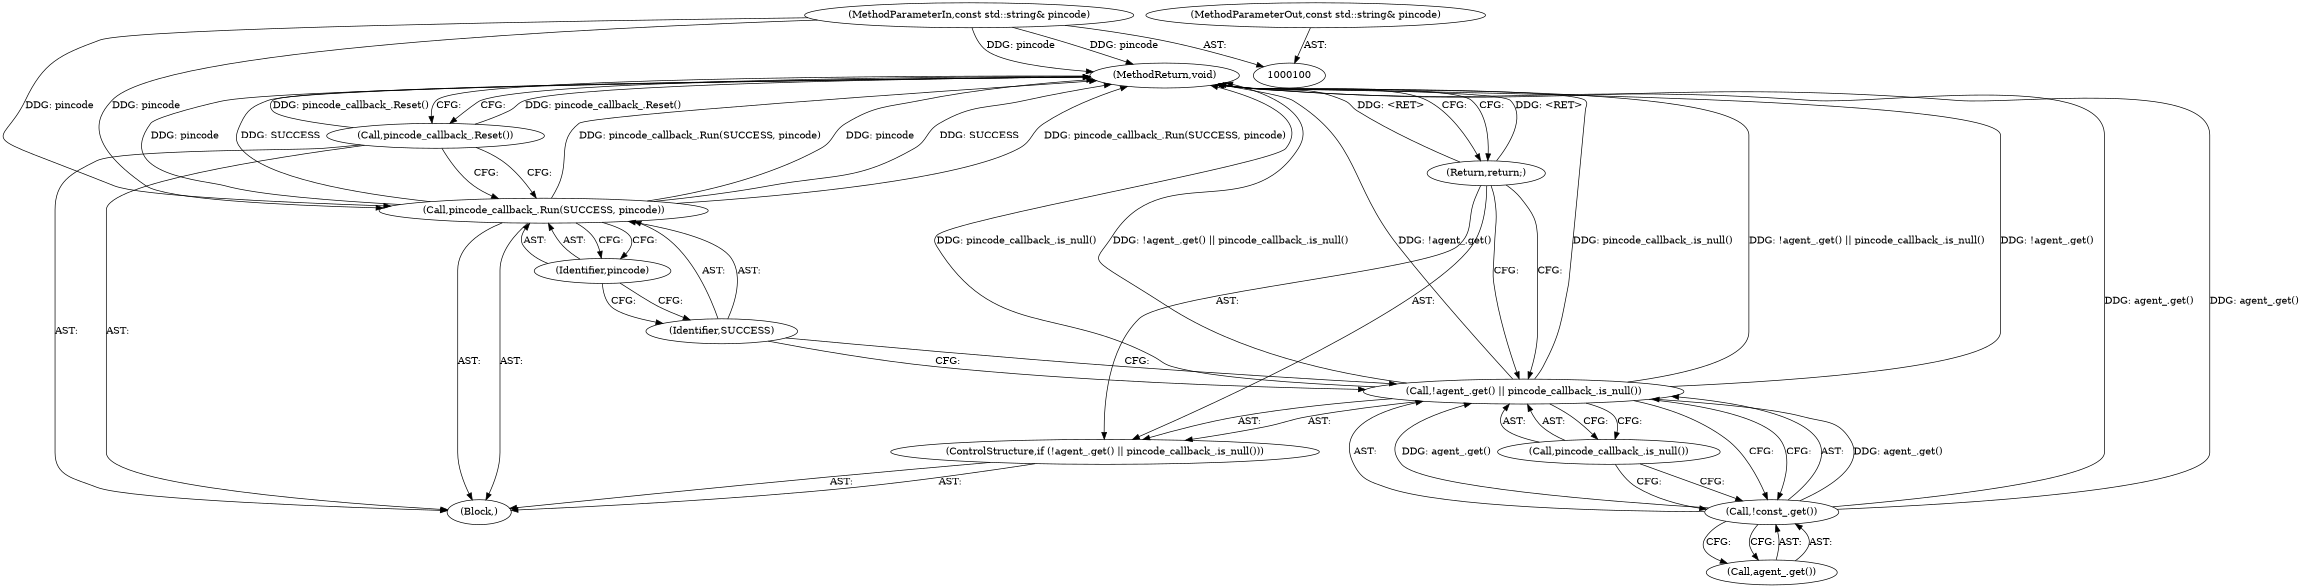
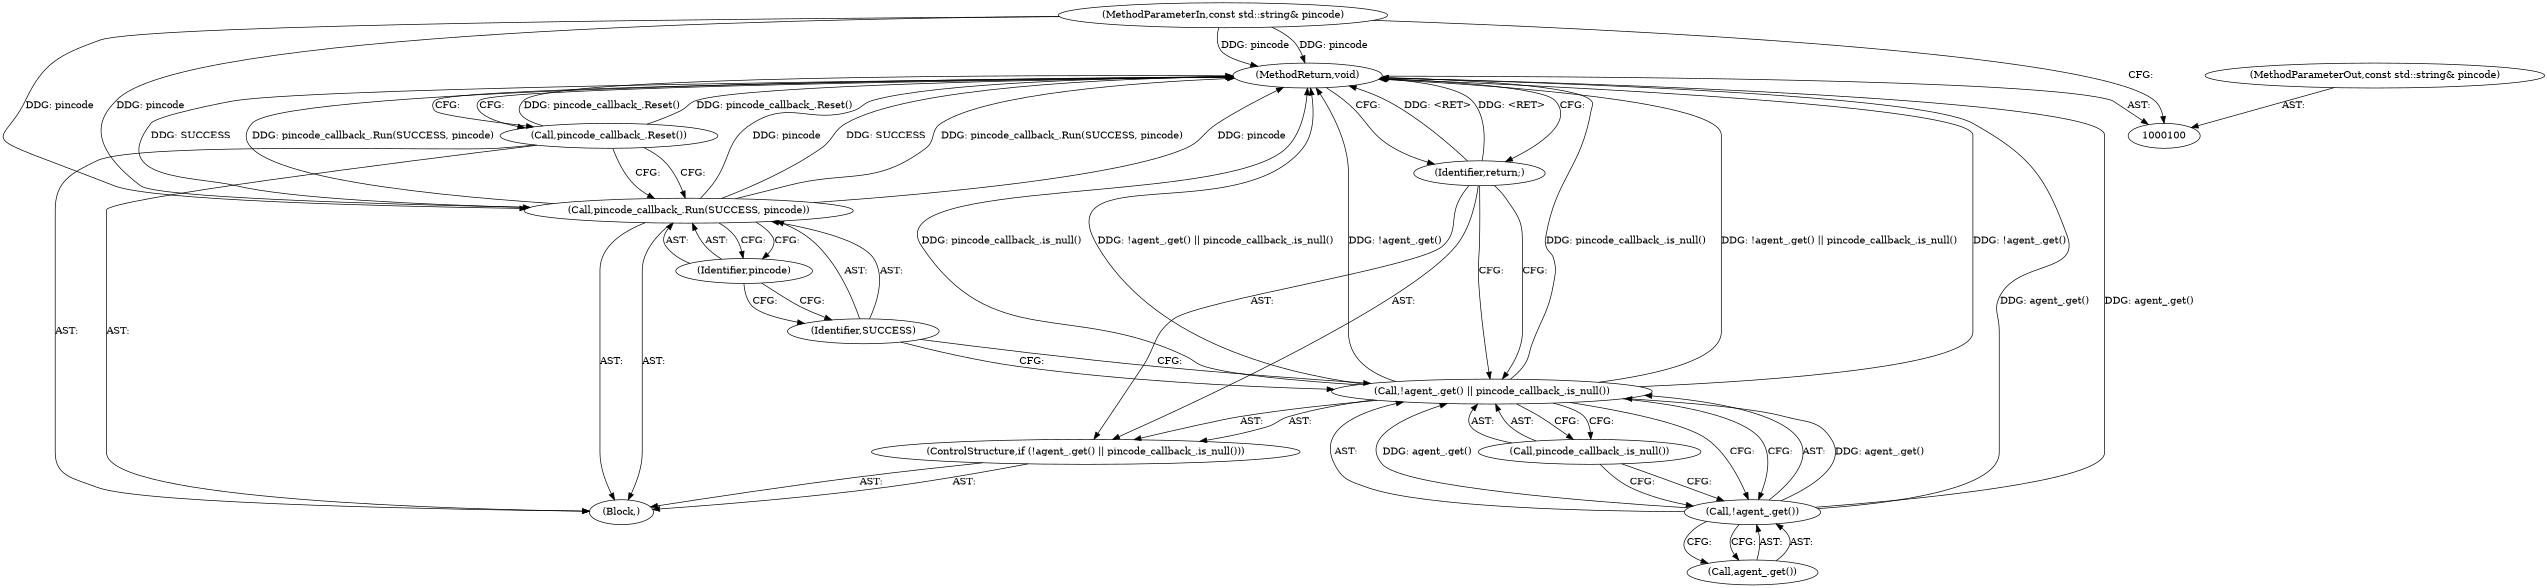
  digraph {
    n1 [label="(MethodReturn,void)"]
-   n2 [label="(Return,return;)"]
+   n2 [label="(Identifier,return;)"]
    n3 [label="(Call,pincode_callback_.Reset())"]
    1000100
    n5 [label="(ControlStructure,if (!agent_.get() || pincode_callback_.is_null()))"]
    n6 [label="(Call,!agent_.get() || pincode_callback_.is_null())"]
    n7 [label="(Call,pincode_callback_.Run(SUCCESS, pincode))"]
    n8 [label="(Block,)"]
    n9 [label="(MethodParameterIn,const std::string& pincode)"]
    n10 [label="(Identifier,pincode)"]
    n11 [label="(MethodParameterOut,const std::string& pincode)"]
    n12 [label="(Call,pincode_callback_.is_null())"]
-   n13 [label="(Call,!const_.get())"]
+   n13 [label="(Call,!agent_.get())"]
    n14 [label="(Call,agent_.get())"]
    n15 [label="(Identifier,SUCCESS)"]
    n1 -> n2 [label="CFG: "]
    n1 -> n2 [label="CFG: "]
    n1 -> n3 [label="CFG: "]
    n1 -> n3 [label="CFG: "]
+   n1 -> 1000100 [label="AST: "]
    n2 -> n1 [label="DDG: <RET>"]
    n2 -> n1 [label="DDG: <RET>"]
    n2 -> n5 [label="AST: "]
    n2 -> n5 [label="AST: "]
    n2 -> n6 [label="CFG: "]
    n2 -> n6 [label="CFG: "]
    n3 -> n1 [label="DDG: pincode_callback_.Reset()"]
    n3 -> n1 [label="DDG: pincode_callback_.Reset()"]
    n3 -> n7 [label="CFG: "]
    n3 -> n7 [label="CFG: "]
    n3 -> n8 [label="AST: "]
    n3 -> n8 [label="AST: "]
    n5 -> n8 [label="AST: "]
    n5 -> n8 [label="AST: "]
    n6 -> n1 [label="DDG: pincode_callback_.is_null()"]
    n6 -> n1 [label="DDG: !agent_.get() || pincode_callback_.is_null()"]
    n6 -> n1 [label="DDG: !agent_.get()"]
    n6 -> n1 [label="DDG: pincode_callback_.is_null()"]
    n6 -> n1 [label="DDG: !agent_.get() || pincode_callback_.is_null()"]
    n6 -> n1 [label="DDG: !agent_.get()"]
    n6 -> n5 [label="AST: "]
    n6 -> n5 [label="AST: "]
    n6 -> n12 [label="CFG: "]
    n6 -> n12 [label="CFG: "]
    n6 -> n13 [label="CFG: "]
    n6 -> n13 [label="CFG: "]
    n7 -> n1 [label="DDG: pincode"]
    n7 -> n1 [label="DDG: SUCCESS"]
    n7 -> n1 [label="DDG: pincode_callback_.Run(SUCCESS, pincode)"]
    n7 -> n1 [label="DDG: pincode"]
    n7 -> n1 [label="DDG: SUCCESS"]
    n7 -> n1 [label="DDG: pincode_callback_.Run(SUCCESS, pincode)"]
    n7 -> n8 [label="AST: "]
    n7 -> n8 [label="AST: "]
    n7 -> n10 [label="CFG: "]
    n7 -> n10 [label="CFG: "]
    n9 -> n1 [label="DDG: pincode"]
    n9 -> n1 [label="DDG: pincode"]
-   n9 -> 1000100 [label="AST: "]
+   n9 -> 1000100 [label="CFG: "]
    n9 -> n7 [label="DDG: pincode"]
    n9 -> n7 [label="DDG: pincode"]
    n10 -> n7 [label="AST: "]
    n10 -> n7 [label="AST: "]
    n10 -> n15 [label="CFG: "]
    n10 -> n15 [label="CFG: "]
    n11 -> 1000100 [label="AST: "]
    n12 -> n6 [label="AST: "]
    n12 -> n6 [label="AST: "]
    n12 -> n13 [label="CFG: "]
    n12 -> n13 [label="CFG: "]
    n13 -> n1 [label="DDG: agent_.get()"]
    n13 -> n1 [label="DDG: agent_.get()"]
    n13 -> n6 [label="AST: "]
    n13 -> n6 [label="DDG: agent_.get()"]
    n13 -> n6 [label="AST: "]
    n13 -> n6 [label="DDG: agent_.get()"]
    n13 -> n14 [label="CFG: "]
    n13 -> n14 [label="CFG: "]
    n14 -> n13 [label="AST: "]
    n14 -> n13 [label="AST: "]
    n15 -> n6 [label="CFG: "]
    n15 -> n6 [label="CFG: "]
    n15 -> n7 [label="AST: "]
    n15 -> n7 [label="AST: "]
  }
